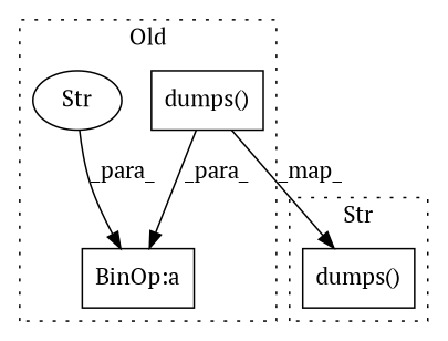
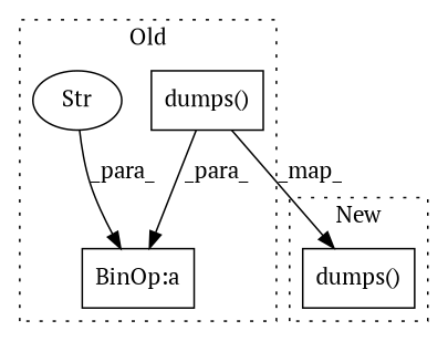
  digraph {
    fontname="PT Serif"
    node [a=75 l="11,1" shape=box fontname="PT Serif"]
    edge [fontname="PT Serif"]
    n1 [label="dumps()" s="4255,4271"]
    n2 [label="dumps()" s="4271,4287"]
    n3 [a=82 l=3 label="BinOp:a" s=4268]
    n4 [a=66 l=13 label=Str s=4255 shape=ellipse]
    subgraph cluster_1 {
-     label=Str
+     label=New
      style=dotted
      n1
    }
    subgraph cluster_2 {
      label=Old
      style=dotted
      n2
      n3
      n4
    }
    n2 -> n1 [label=_map_]
    n2 -> n3 [label=_para_]
    n4 -> n3 [label=_para_]
  }
